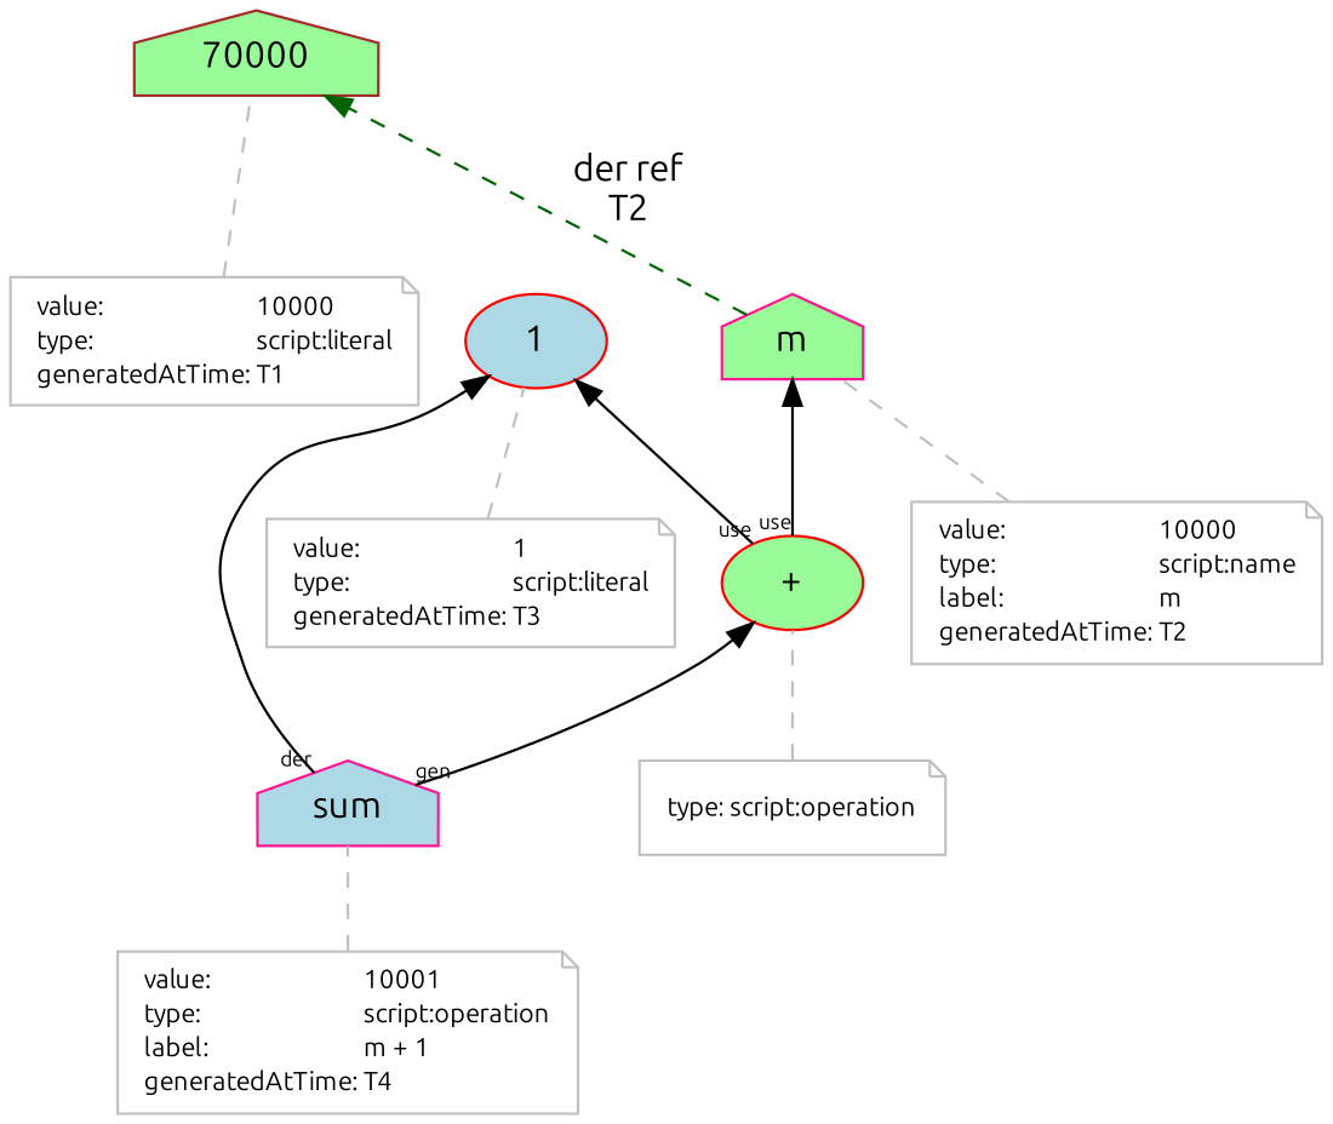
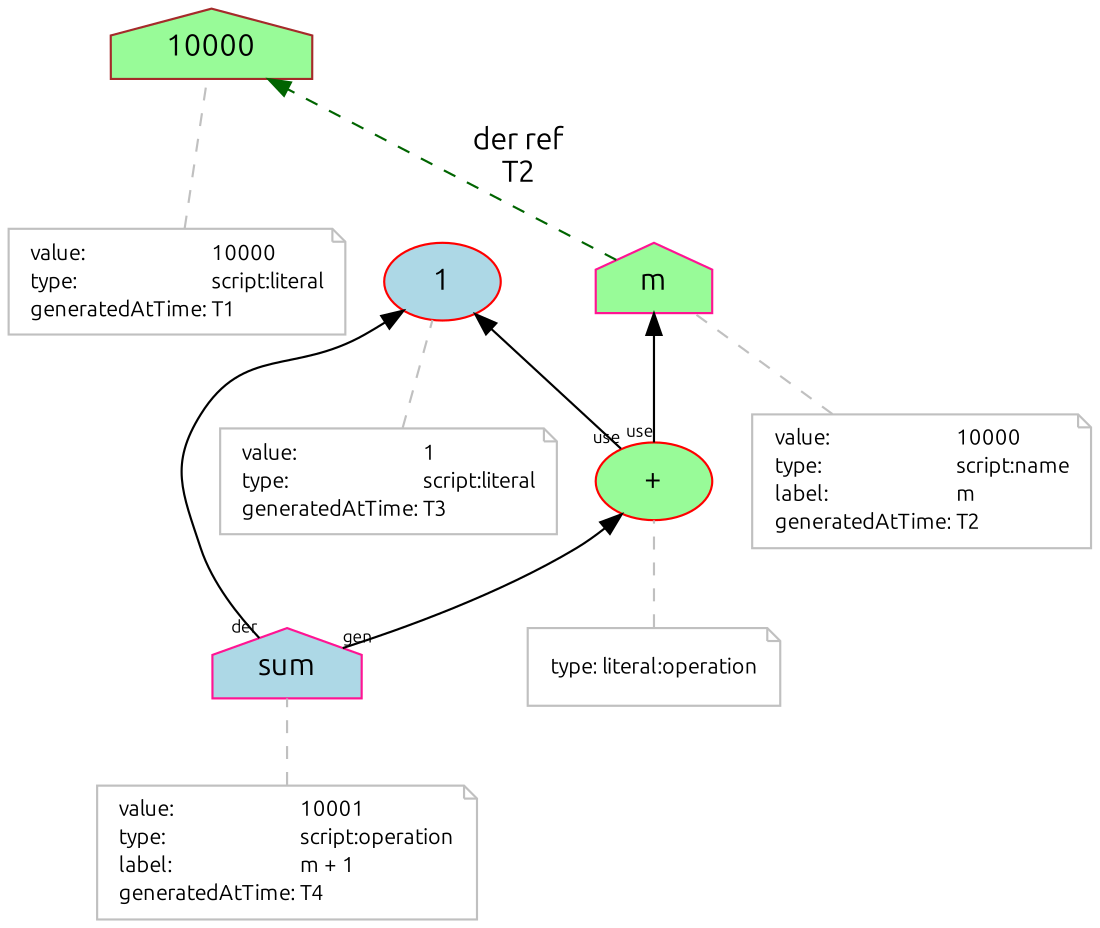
  digraph {
    fontname=Ubuntu
    rankdir=BT
    node [color=gray fontname=Ubuntu shape=note]
    edge [color=gray fontname=Ubuntu style=dashed]
-   n1 [color=brown fillcolor=palegreen label=70000 shape=house style=filled]
+   n1 [color=brown fillcolor=palegreen label=10000 shape=house style=filled]
    n2 [fontcolor=black fontsize=10 label=<<TABLE cellpadding="0" border="0"> 	<TR> 	    <TD align="left">value:</TD> 	    <TD align="left">10000</TD> 	</TR> 	<TR> 	    <TD align="left">type:</TD> 	    <TD align="left">script:literal</TD> 	</TR> 	<TR> 	    <TD align="left">generatedAtTime:</TD> 	    <TD align="left">T1</TD> 	</TR> </TABLE>>]
    n3 [color=deeppink fillcolor=palegreen label=m shape=house style=filled]
    n4 [fontcolor=black fontsize=10 label=<<TABLE cellpadding="0" border="0"> 	<TR> 	    <TD align="left">value:</TD> 	    <TD align="left">10000</TD> 	</TR> 	<TR> 	    <TD align="left">type:</TD> 	    <TD align="left">script:name</TD> 	</TR> 	<TR> 	    <TD align="left">label:</TD> 	    <TD align="left">m</TD> 	</TR> 	<TR> 	    <TD align="left">generatedAtTime:</TD> 	    <TD align="left">T2</TD> 	</TR> </TABLE>>]
    n5 [color=red fillcolor=lightblue label=1 shape=ellipse style=filled]
    n6 [fontcolor=black fontsize=10 label=<<TABLE cellpadding="0" border="0"> 	<TR> 	    <TD align="left">value:</TD> 	    <TD align="left">1</TD> 	</TR> 	<TR> 	    <TD align="left">type:</TD> 	    <TD align="left">script:literal</TD> 	</TR> 	<TR> 	    <TD align="left">generatedAtTime:</TD> 	    <TD align="left">T3</TD> 	</TR> </TABLE>>]
    n7 [color=deeppink fillcolor=lightblue label=sum shape=house style=filled]
    n8 [color=red fillcolor=palegreen label="+" shape=ellipse sides=4 style=filled]
    n9 [fontcolor=black fontsize=10 label=<<TABLE cellpadding="0" border="0"> 	<TR> 	    <TD align="left">value:</TD> 	    <TD align="left">10001</TD> 	</TR> 	<TR> 	    <TD align="left">type:</TD> 	    <TD align="left">script:operation</TD> 	</TR> 	<TR> 	    <TD align="left">label:</TD> 	    <TD align="left">m + 1</TD> 	</TR> 	<TR> 	    <TD align="left">generatedAtTime:</TD> 	    <TD align="left">T4</TD> 	</TR> </TABLE>>]
-   n10 [fontcolor=black fontsize=10 label=<<TABLE cellpadding="0" border="0"> 	<TR> 	    <TD align="left">type:</TD> 	    <TD align="left">script:operation</TD> 	</TR> </TABLE>>]
+   n10 [fontcolor=black fontsize=10 label=<<TABLE cellpadding="0" border="0"> 	<TR> 	    <TD align="left">type:</TD> 	    <TD align="left">literal:operation</TD> 	</TR> </TABLE>>]
    n2 -> n1 [arrowhead=none]
    n3 -> n1 [color=darkgreen label="der ref\nT2" labelangle=60.0 labeldistance=1.5 labelfontsize=8 rotation=20]
    n4 -> n3 [arrowhead=none]
    n6 -> n5 [arrowhead=none]
    n7 -> n5 [labelangle=60.0 labeldistance=1.5 labelfontsize=8 rotation=20 taillabel=der color="" style=""]
    n7 -> n8 [labelangle=60.0 labeldistance=1.5 labelfontsize=8 rotation=20 taillabel=gen color="" style=""]
    n8 -> n3 [labelangle=60.0 labeldistance=1.5 labelfontsize=8 rotation=20 taillabel=use color="" style=""]
    n8 -> n5 [labelangle=60.0 labeldistance=1.5 labelfontsize=8 rotation=20 taillabel=use color="" style=""]
    n9 -> n7 [arrowhead=none]
    n10 -> n8 [arrowhead=none]
  }
